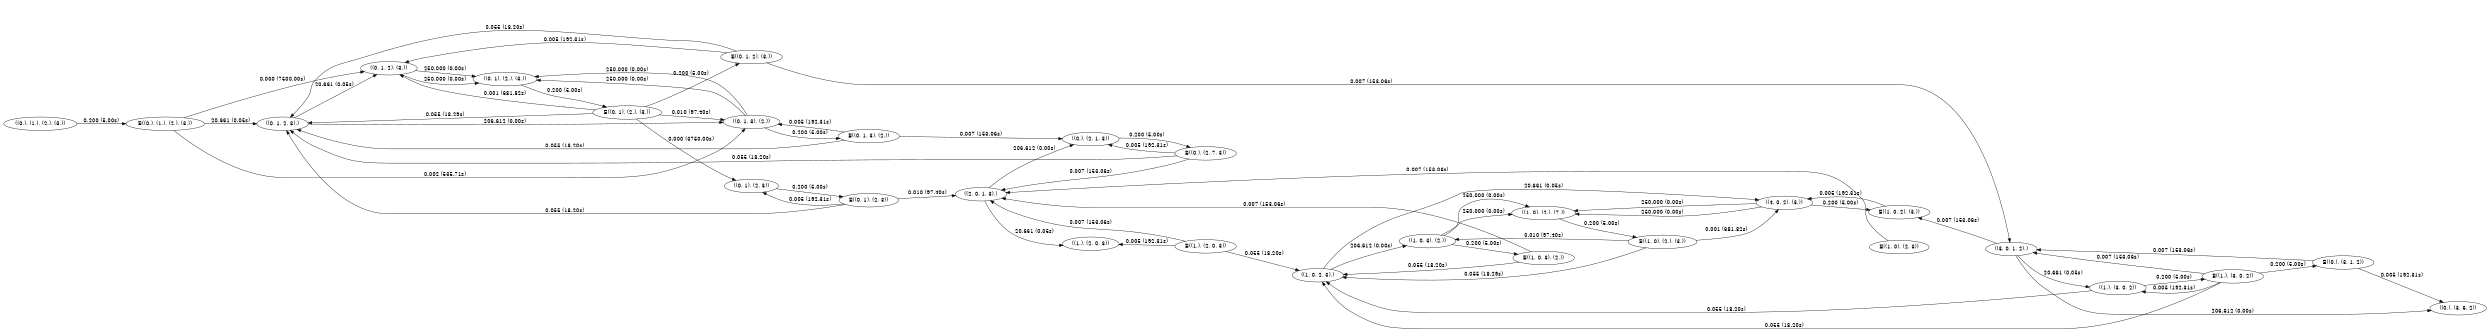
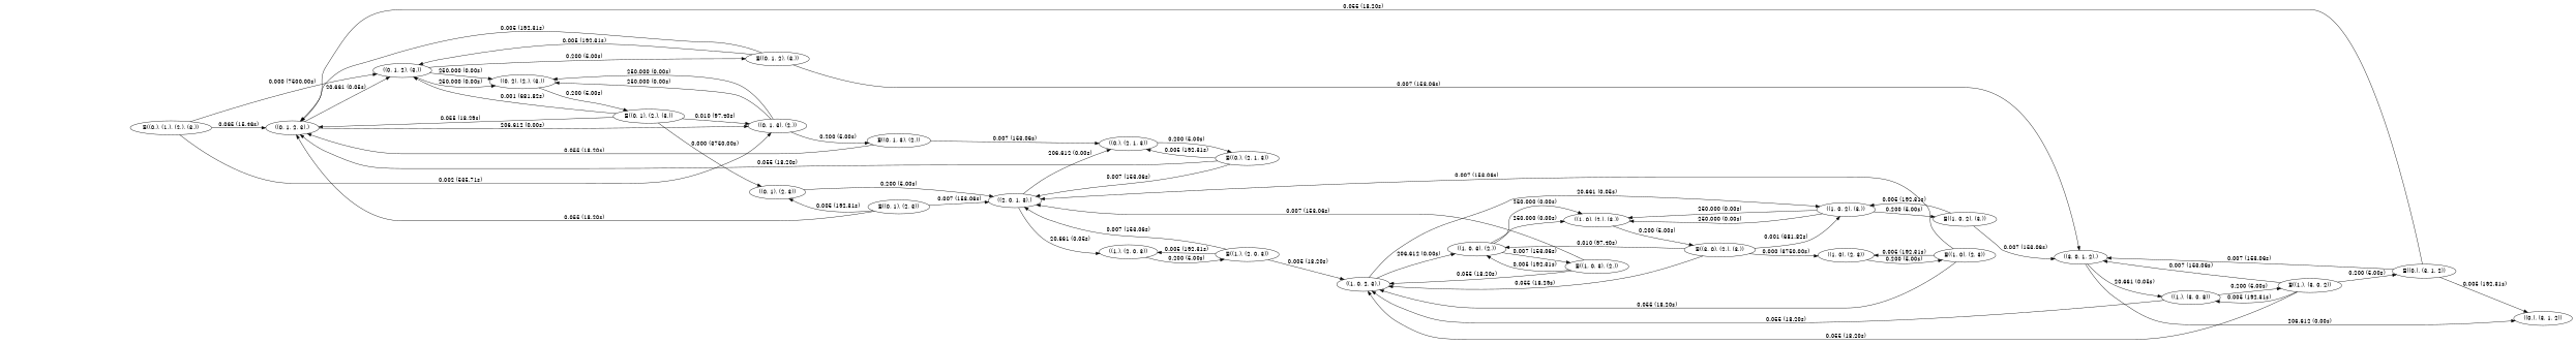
  digraph {
    rankdir=LR
-   "((0,), (1,), (2,), (3,))"
    "E((0,), (1,), (2,), (3,))"
    "((0, 1, 2, 3),)"
    "((0, 1, 2), (3,))"
    "((0, 1, 3), (2,))"
-   "((0, 1), (2,), (3,))"
+   "((0, 1), (2,), (3,))" [label="((0, 2), (2,), (3,))"]
    "E((0, 1, 2), (3,))"
    "E((0, 1, 3), (2,))"
    "E((0, 1), (2,), (3,))"
    "((3, 0, 1, 2),)"
    "((0,), (2, 1, 3))"
    "((2, 0, 1, 3),)"
    "((1,), (2, 0, 3))"
    "E((1,), (2, 0, 3))"
-   "E((0,), (2, 1, 3))" [label="E((0,), (2, 7, 3))"]
+   "E((0,), (2, 1, 3))"
    "((0, 1), (2, 3))"
-   "((1,), (3, 0, 2))"
-   "((0,), (3, 1, 2))" [label="((0,), (3, 6, 2))"]
+   "((1,), (3, 0, 2))" [label="((1,), (3, 0, 8))"]
+   "((0,), (3, 1, 2))"
    "E((1,), (3, 0, 2))"
    "((1, 0, 2, 3),)"
    "E((0, 1), (2, 3))"
    "E((0,), (3, 1, 2))"
    "((1, 0, 3), (2,))"
-   "((1, 0, 2), (3,))" [label="((4, 0, 2), (3,))"]
+   "((1, 0, 2), (3,))"
    "E((1, 0, 3), (2,))"
-   "((1, 0), (2,), (3,))" [label="((1, 0), (2,), (7,))"]
+   "((1, 0), (2,), (3,))"
    "E((1, 0, 2), (3,))"
-   "E((1, 0), (2,), (3,))"
+   "E((1, 0), (2,), (3,))" [label="E((3, 0), (2,), (3,))"]
+   "((1, 0), (2, 3))"
    "E((1, 0), (2, 3))"
-   "((0,), (1,), (2,), (3,))" -> "E((0,), (1,), (2,), (3,))" [label="0.200 (5.00s)"]
-   "E((0,), (1,), (2,), (3,))" -> "((0, 1, 2, 3),)" [label="20.661 (0.05s)"]
+   "E((0,), (1,), (2,), (3,))" -> "((0, 1, 2, 3),)" [label="0.065 (15.46s)"]
    "E((0,), (1,), (2,), (3,))" -> "((0, 1, 2), (3,))" [label="0.000 (7500.00s)"]
    "E((0,), (1,), (2,), (3,))" -> "((0, 1, 3), (2,))" [label="0.002 (535.71s)"]
    "((0, 1, 2, 3),)" -> "((0, 1, 2), (3,))" [label="20.661 (0.05s)"]
    "((0, 1, 2, 3),)" -> "((0, 1, 3), (2,))" [label="206.612 (0.00s)"]
    "((0, 1, 2), (3,))" -> "((0, 1), (2,), (3,))" [label="250.000 (0.00s)"]
    "((0, 1, 2), (3,))" -> "((0, 1), (2,), (3,))" [label="250.000 (0.00s)"]
-   "E((0, 1), (2,), (3,))" -> "E((0, 1, 2), (3,))" [label="0.200 (5.00s)"]
+   "((0, 1, 2), (3,))" -> "E((0, 1, 2), (3,))" [label="0.200 (5.00s)"]
    "((0, 1, 3), (2,))" -> "((0, 1), (2,), (3,))" [label="250.000 (0.00s)"]
    "((0, 1, 3), (2,))" -> "((0, 1), (2,), (3,))" [label="250.000 (0.00s)"]
    "((0, 1, 3), (2,))" -> "E((0, 1, 3), (2,))" [label="0.200 (5.00s)"]
    "((0, 1), (2,), (3,))" -> "E((0, 1), (2,), (3,))" [label="0.200 (5.00s)"]
-   "E((0, 1, 2), (3,))" -> "((0, 1, 2, 3),)" [label="0.055 (18.20s)"]
+   "E((0, 1, 2), (3,))" -> "((0, 1, 2, 3),)" [label="0.005 (192.31s)"]
    "E((0, 1, 2), (3,))" -> "((0, 1, 2), (3,))" [label="0.005 (192.31s)"]
    "E((0, 1, 2), (3,))" -> "((3, 0, 1, 2),)" [label="0.007 (153.06s)"]
    "E((0, 1, 3), (2,))" -> "((0, 1, 2, 3),)" [label="0.055 (18.20s)"]
-   "E((0, 1, 3), (2,))" -> "((0, 1, 3), (2,))" [label="0.005 (192.31s)"]
    "E((0, 1, 3), (2,))" -> "((0,), (2, 1, 3))" [label="0.007 (153.06s)"]
    "E((0, 1), (2,), (3,))" -> "((0, 1, 2, 3),)" [label="0.055 (18.29s)"]
    "E((0, 1), (2,), (3,))" -> "((0, 1, 2), (3,))" [label="0.001 (681.82s)"]
    "E((0, 1), (2,), (3,))" -> "((0, 1, 3), (2,))" [label="0.010 (97.40s)"]
    "E((0, 1), (2,), (3,))" -> "((0, 1), (2, 3))" [label="0.000 (3750.00s)"]
    "((3, 0, 1, 2),)" -> "((1,), (3, 0, 2))" [label="20.661 (0.05s)"]
    "((3, 0, 1, 2),)" -> "((0,), (3, 1, 2))" [label="206.612 (0.00s)"]
    "((0,), (2, 1, 3))" -> "E((0,), (2, 1, 3))" [label="0.200 (5.00s)"]
    "((2, 0, 1, 3),)" -> "((0,), (2, 1, 3))" [label="206.612 (0.00s)"]
    "((2, 0, 1, 3),)" -> "((1,), (2, 0, 3))" [label="20.661 (0.05s)"]
+   "((1,), (2, 0, 3))" -> "E((1,), (2, 0, 3))" [label="0.200 (5.00s)"]
    "E((1,), (2, 0, 3))" -> "((2, 0, 1, 3),)" [label="0.007 (153.06s)"]
    "E((1,), (2, 0, 3))" -> "((1,), (2, 0, 3))" [label="0.005 (192.31s)"]
-   "E((1,), (2, 0, 3))" -> "((1, 0, 2, 3),)" [label="0.055 (18.20s)"]
+   "E((1,), (2, 0, 3))" -> "((1, 0, 2, 3),)" [label="0.005 (18.20s)"]
    "E((0,), (2, 1, 3))" -> "((0, 1, 2, 3),)" [label="0.055 (18.20s)"]
    "E((0,), (2, 1, 3))" -> "((0,), (2, 1, 3))" [label="0.005 (192.31s)"]
    "E((0,), (2, 1, 3))" -> "((2, 0, 1, 3),)" [label="0.007 (153.06s)"]
-   "((0, 1), (2, 3))" -> "E((0, 1), (2, 3))" [label="0.200 (5.00s)"]
+   "((0, 1), (2, 3))" -> "((2, 0, 1, 3),)" [label="0.200 (5.00s)"]
    "((1,), (3, 0, 2))" -> "E((1,), (3, 0, 2))" [label="0.200 (5.00s)"]
    "((1,), (3, 0, 2))" -> "((1, 0, 2, 3),)" [label="0.055 (18.20s)"]
    "E((1,), (3, 0, 2))" -> "((3, 0, 1, 2),)" [label="0.007 (153.06s)"]
    "E((1,), (3, 0, 2))" -> "((1,), (3, 0, 2))" [label="0.005 (192.31s)"]
    "E((1,), (3, 0, 2))" -> "((1, 0, 2, 3),)" [label="0.055 (18.20s)"]
    "E((1,), (3, 0, 2))" -> "E((0,), (3, 1, 2))" [label="0.200 (5.00s)"]
    "((1, 0, 2, 3),)" -> "((1, 0, 3), (2,))" [label="206.612 (0.00s)"]
    "((1, 0, 2, 3),)" -> "((1, 0, 2), (3,))" [label="20.661 (0.05s)"]
    "E((0, 1), (2, 3))" -> "((0, 1, 2, 3),)" [label="0.055 (18.20s)"]
-   "E((0, 1), (2, 3))" -> "((2, 0, 1, 3),)" [label="0.010 (97.40s)"]
+   "E((0, 1), (2, 3))" -> "((2, 0, 1, 3),)" [label="0.007 (153.06s)"]
    "E((0, 1), (2, 3))" -> "((0, 1), (2, 3))" [label="0.005 (192.31s)"]
+   "E((0,), (3, 1, 2))" -> "((0, 1, 2, 3),)" [label="0.055 (18.20s)"]
    "E((0,), (3, 1, 2))" -> "((3, 0, 1, 2),)" [label="0.007 (153.06s)"]
    "E((0,), (3, 1, 2))" -> "((0,), (3, 1, 2))" [label="0.005 (192.31s)"]
-   "((1, 0, 3), (2,))" -> "E((1, 0, 3), (2,))" [label="0.200 (5.00s)"]
+   "((1, 0, 3), (2,))" -> "E((1, 0, 3), (2,))" [label="0.007 (153.06s)"]
    "((1, 0, 3), (2,))" -> "((1, 0), (2,), (3,))" [label="250.000 (0.00s)"]
    "((1, 0, 3), (2,))" -> "((1, 0), (2,), (3,))" [label="250.000 (0.00s)"]
    "((1, 0, 2), (3,))" -> "((1, 0), (2,), (3,))" [label="250.000 (0.00s)"]
    "((1, 0, 2), (3,))" -> "((1, 0), (2,), (3,))" [label="250.000 (0.00s)"]
    "((1, 0, 2), (3,))" -> "E((1, 0, 2), (3,))" [label="0.200 (5.00s)"]
    "E((1, 0, 3), (2,))" -> "((2, 0, 1, 3),)" [label="0.007 (153.06s)"]
    "E((1, 0, 3), (2,))" -> "((1, 0, 2, 3),)" [label="0.055 (18.20s)"]
+   "E((1, 0, 3), (2,))" -> "((1, 0, 3), (2,))" [label="0.005 (192.31s)"]
    "((1, 0), (2,), (3,))" -> "E((1, 0), (2,), (3,))" [label="0.200 (5.00s)"]
-   "((3, 0, 1, 2),)" -> "E((1, 0, 2), (3,))" [label="0.007 (153.06s)"]
+   "E((1, 0, 2), (3,))" -> "((3, 0, 1, 2),)" [label="0.007 (153.06s)"]
    "E((1, 0, 2), (3,))" -> "((1, 0, 2), (3,))" [label="0.005 (192.31s)"]
    "E((1, 0), (2,), (3,))" -> "((1, 0, 2, 3),)" [label="0.055 (18.29s)"]
    "E((1, 0), (2,), (3,))" -> "((1, 0, 3), (2,))" [label="0.010 (97.40s)"]
    "E((1, 0), (2,), (3,))" -> "((1, 0, 2), (3,))" [label="0.001 (681.82s)"]
+   "E((1, 0), (2,), (3,))" -> "((1, 0), (2, 3))" [label="0.000 (3750.00s)"]
+   "((1, 0), (2, 3))" -> "E((1, 0), (2, 3))" [label="0.200 (5.00s)"]
    "E((1, 0), (2, 3))" -> "((2, 0, 1, 3),)" [label="0.007 (153.06s)"]
+   "E((1, 0), (2, 3))" -> "((1, 0, 2, 3),)" [label="0.055 (18.20s)"]
+   "E((1, 0), (2, 3))" -> "((1, 0), (2, 3))" [label="0.005 (192.31s)"]
  }
